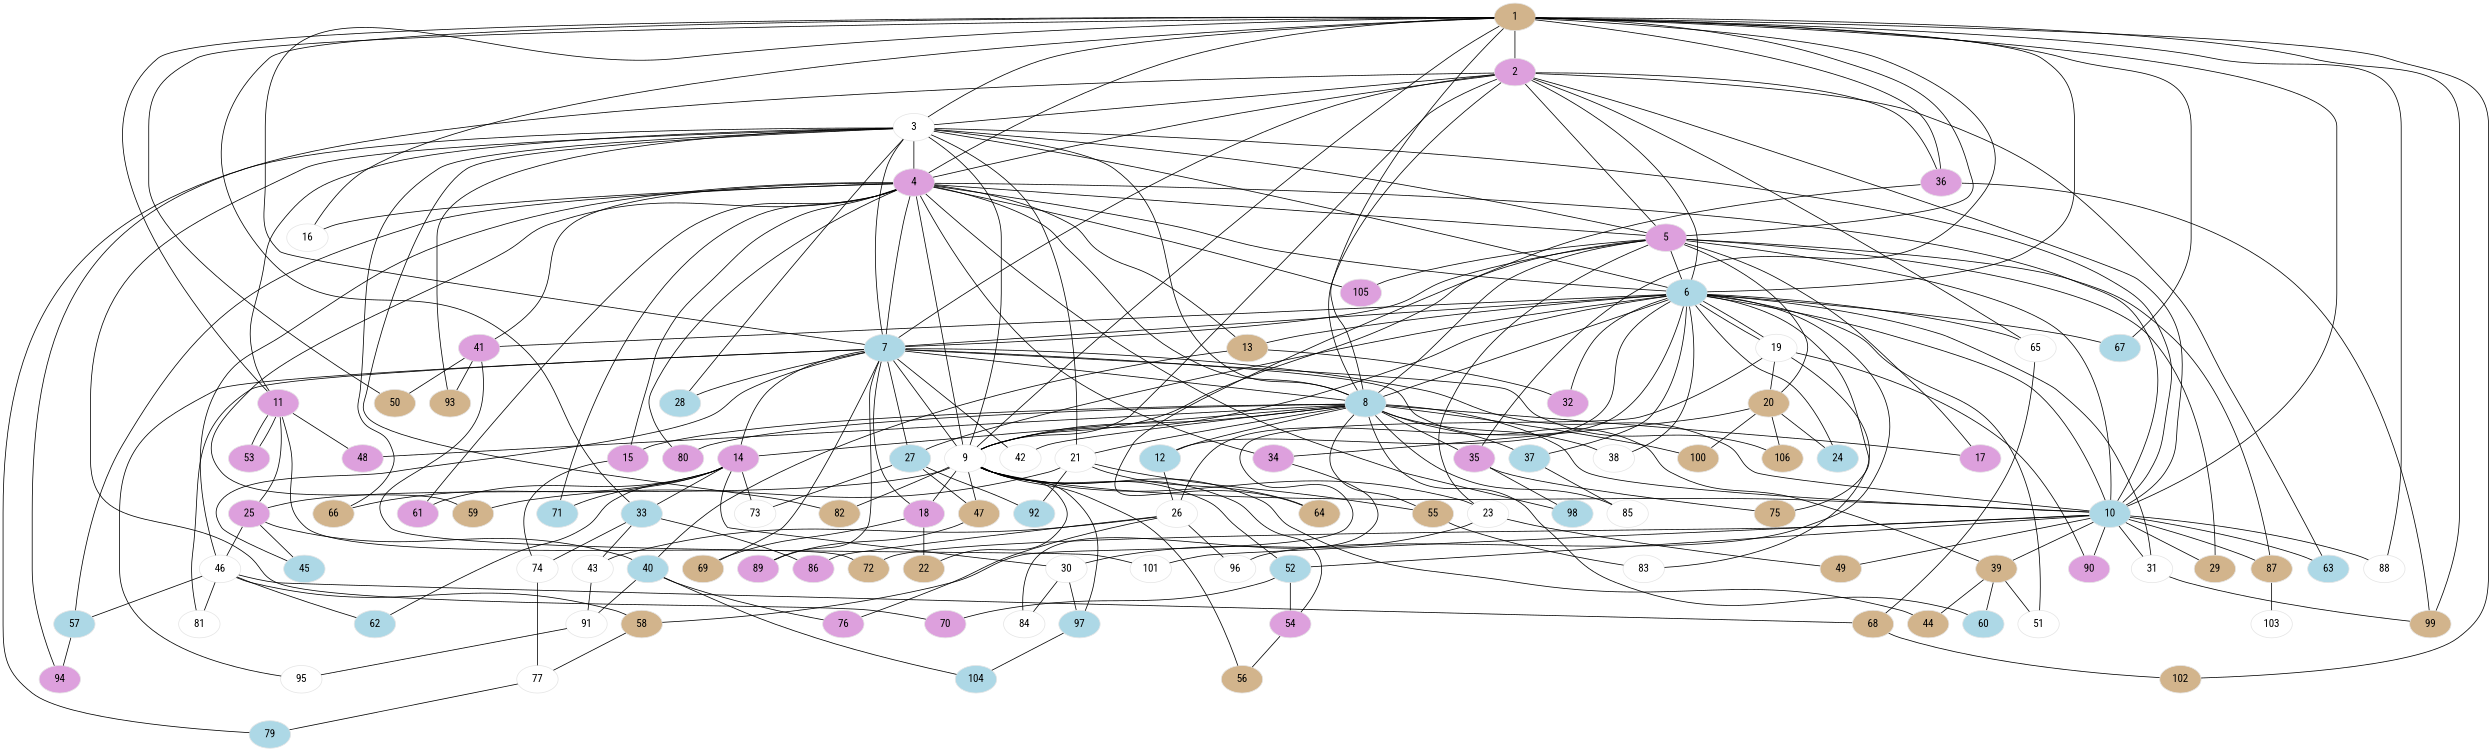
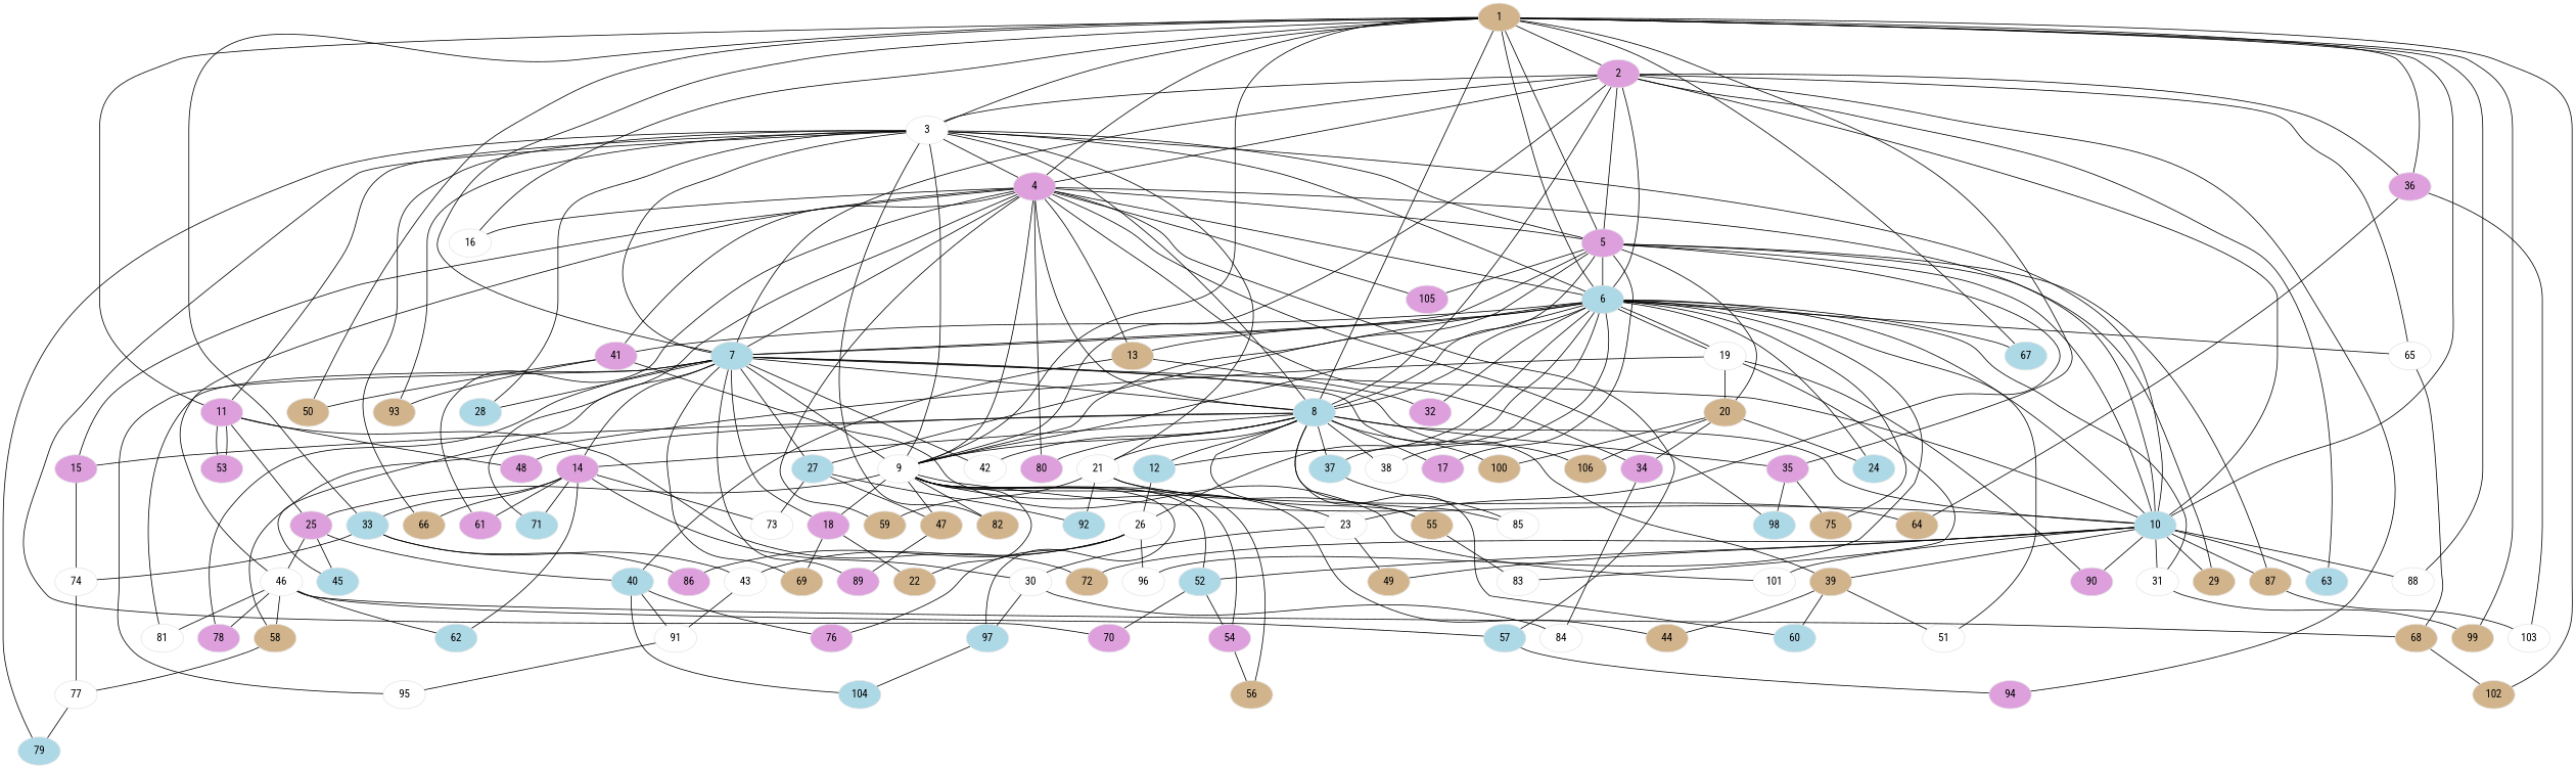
  graph {
    fontname="Roboto Condensed"
    node [color=gray90 fillcolor=white fontname="Roboto Condensed" style=filled]
    edge [fontname="Roboto Condensed"]
    1 [fillcolor=tan]
    2 [fillcolor=plum]
    3
    4 [fillcolor=plum]
    5 [fillcolor=plum]
    6 [fillcolor=lightblue]
    7 [fillcolor=lightblue]
    8 [fillcolor=lightblue]
    9
    10 [fillcolor=lightblue]
    11 [fillcolor=plum]
    16
    33 [fillcolor=lightblue]
    35 [fillcolor=plum]
    36 [fillcolor=plum]
    50 [fillcolor=tan]
    67 [fillcolor=lightblue]
    88
    99 [fillcolor=tan]
    102 [fillcolor=tan]
    63 [fillcolor=lightblue]
    65
    94 [fillcolor=plum]
    21
    28 [fillcolor=lightblue]
    66 [fillcolor=tan]
    70 [fillcolor=plum]
    79 [fillcolor=lightblue]
    82 [fillcolor=tan]
    93 [fillcolor=tan]
    13 [fillcolor=tan]
    15 [fillcolor=plum]
    34 [fillcolor=plum]
    41 [fillcolor=plum]
    46
    57 [fillcolor=lightblue]
    59 [fillcolor=tan]
    61 [fillcolor=plum]
    71 [fillcolor=lightblue]
    80 [fillcolor=plum]
    98 [fillcolor=lightblue]
    105 [fillcolor=plum]
    17 [fillcolor=plum]
    20 [fillcolor=tan]
    23
    29 [fillcolor=tan]
    87 [fillcolor=tan]
    12 [fillcolor=lightblue]
    19
    24 [fillcolor=lightblue]
    26
    27 [fillcolor=lightblue]
    31
    32 [fillcolor=plum]
    37 [fillcolor=lightblue]
    38
    51
    75 [fillcolor=tan]
    96
    14 [fillcolor=plum]
    18 [fillcolor=plum]
    39 [fillcolor=tan]
    42
    45 [fillcolor=lightblue]
    69 [fillcolor=tan]
+   78 [fillcolor=plum]
    81
    89 [fillcolor=plum]
    95
    106 [fillcolor=tan]
    48 [fillcolor=plum]
    55 [fillcolor=tan]
    60 [fillcolor=lightblue]
    85
    100 [fillcolor=tan]
    22 [fillcolor=tan]
    25 [fillcolor=plum]
    44 [fillcolor=tan]
    47 [fillcolor=tan]
    52 [fillcolor=lightblue]
    54 [fillcolor=plum]
    56 [fillcolor=tan]
    97 [fillcolor=lightblue]
    49 [fillcolor=tan]
    72 [fillcolor=tan]
    90 [fillcolor=plum]
    101
    53 [fillcolor=plum]
    74
    43
    86 [fillcolor=plum]
    64 [fillcolor=tan]
    103
    68 [fillcolor=tan]
    92 [fillcolor=lightblue]
    40 [fillcolor=lightblue]
    84
    62 [fillcolor=lightblue]
    58 [fillcolor=tan]
    30
    83
    76 [fillcolor=plum]
    73
    104 [fillcolor=lightblue]
    91
    77
    1 -- 2
    1 -- 3
    1 -- 4
    1 -- 5
    1 -- 6
    1 -- 7
    1 -- 8
    1 -- 9
    1 -- 10
    1 -- 11
    1 -- 16
    1 -- 33
    1 -- 35
    1 -- 36
    1 -- 50
    1 -- 67
    1 -- 88
    1 -- 99
    1 -- 102
    2 -- 3
    2 -- 4
    2 -- 5
    2 -- 6
    2 -- 7
    2 -- 8
    2 -- 9
    2 -- 10
    2 -- 36
    2 -- 63
    2 -- 65
    2 -- 94
    3 -- 4
    3 -- 5
    3 -- 6
    3 -- 7
    3 -- 8
    3 -- 9
    3 -- 10
    3 -- 11
    3 -- 21
    3 -- 28
    3 -- 66
    3 -- 70
    3 -- 79
    3 -- 82
    3 -- 93
    4 -- 5
    4 -- 6
    4 -- 7
    4 -- 8
    4 -- 9
    4 -- 10
    4 -- 16
    4 -- 13
    4 -- 15
    4 -- 34
    4 -- 41
    4 -- 46
    4 -- 57
    4 -- 59
    4 -- 61
    4 -- 71
    4 -- 80
    4 -- 98
    4 -- 105
    5 -- 6
    5 -- 7
    5 -- 8
    5 -- 9
    5 -- 10
    5 -- 105
    5 -- 17
    5 -- 20
    5 -- 23
    5 -- 29
    5 -- 87
    6 -- 7
    6 -- 8
    6 -- 9
    6 -- 10
    6 -- 67
    6 -- 65
    6 -- 13
    6 -- 41
    6 -- 12
    6 -- 19
    6 -- 19
    6 -- 24
    6 -- 26
    6 -- 27
    6 -- 31
    6 -- 32
    6 -- 37
    6 -- 38
    6 -- 51
    6 -- 75
    6 -- 96
    7 -- 8
    7 -- 9
    7 -- 10
    7 -- 28
    7 -- 27
    7 -- 14
    7 -- 18
    7 -- 39
    7 -- 42
    7 -- 45
    7 -- 69
+   7 -- 78
    7 -- 81
    7 -- 89
    7 -- 95
    7 -- 106
    8 -- 9
    8 -- 10
    8 -- 35
    8 -- 21
    8 -- 15
    8 -- 80
    8 -- 17
    8 -- 12
    8 -- 37
    8 -- 38
    8 -- 14
    8 -- 42
    8 -- 48
    8 -- 55
    8 -- 60
    8 -- 85
    8 -- 100
    9 -- 10
    9 -- 82
    9 -- 23
    9 -- 18
    9 -- 22
    9 -- 25
    9 -- 44
    9 -- 47
    9 -- 52
    9 -- 54
    9 -- 56
    9 -- 97
    10 -- 88
    10 -- 63
    10 -- 29
    10 -- 87
    10 -- 31
    10 -- 39
    10 -- 52
    10 -- 49
    10 -- 72
    10 -- 90
    10 -- 101
    11 -- 48
    11 -- 25
    11 -- 72
    11 -- 53
    11 -- 53
    33 -- 74
    33 -- 43
    33 -- 86
    35 -- 98
    35 -- 75
    36 -- 64
-   36 -- 99
+   36 -- 103
    65 -- 68
    21 -- 59
    21 -- 55
    21 -- 64
    21 -- 92
    13 -- 32
    13 -- 40
    15 -- 74
    34 -- 84
    41 -- 50
    41 -- 93
    41 -- 101
    46 -- 57
+   46 -- 78
    46 -- 81
    46 -- 68
    46 -- 62
    46 -- 58
    57 -- 94
    20 -- 34
    20 -- 24
    20 -- 106
    20 -- 100
    23 -- 49
    23 -- 30
    87 -- 103
    12 -- 26
    19 -- 20
    19 -- 90
    19 -- 58
    19 -- 83
    26 -- 96
    26 -- 43
    26 -- 86
    26 -- 76
    27 -- 47
    27 -- 92
    27 -- 73
    31 -- 99
    37 -- 85
    14 -- 33
    14 -- 66
    14 -- 61
    14 -- 71
    14 -- 62
    14 -- 30
    14 -- 73
    18 -- 69
    18 -- 22
    39 -- 51
    39 -- 60
    39 -- 44
    55 -- 83
    25 -- 46
    25 -- 45
    25 -- 40
    47 -- 89
    52 -- 70
    52 -- 54
    54 -- 56
    97 -- 104
    74 -- 77
    43 -- 91
    68 -- 102
    40 -- 76
    40 -- 104
    40 -- 91
    58 -- 77
    30 -- 97
    30 -- 84
    91 -- 95
    77 -- 79
  }
